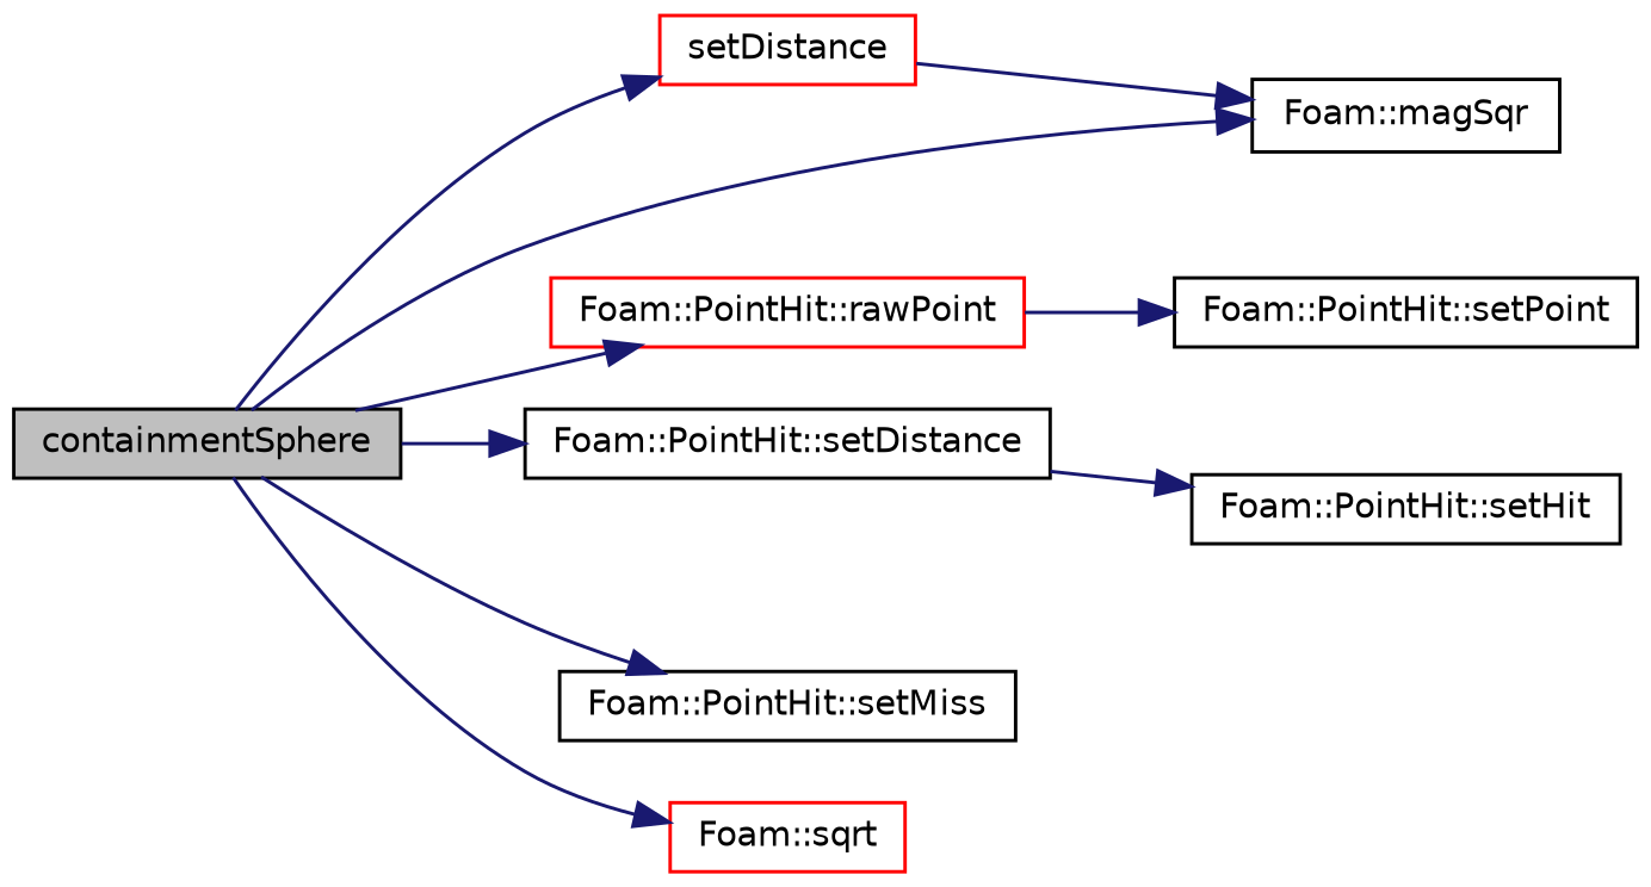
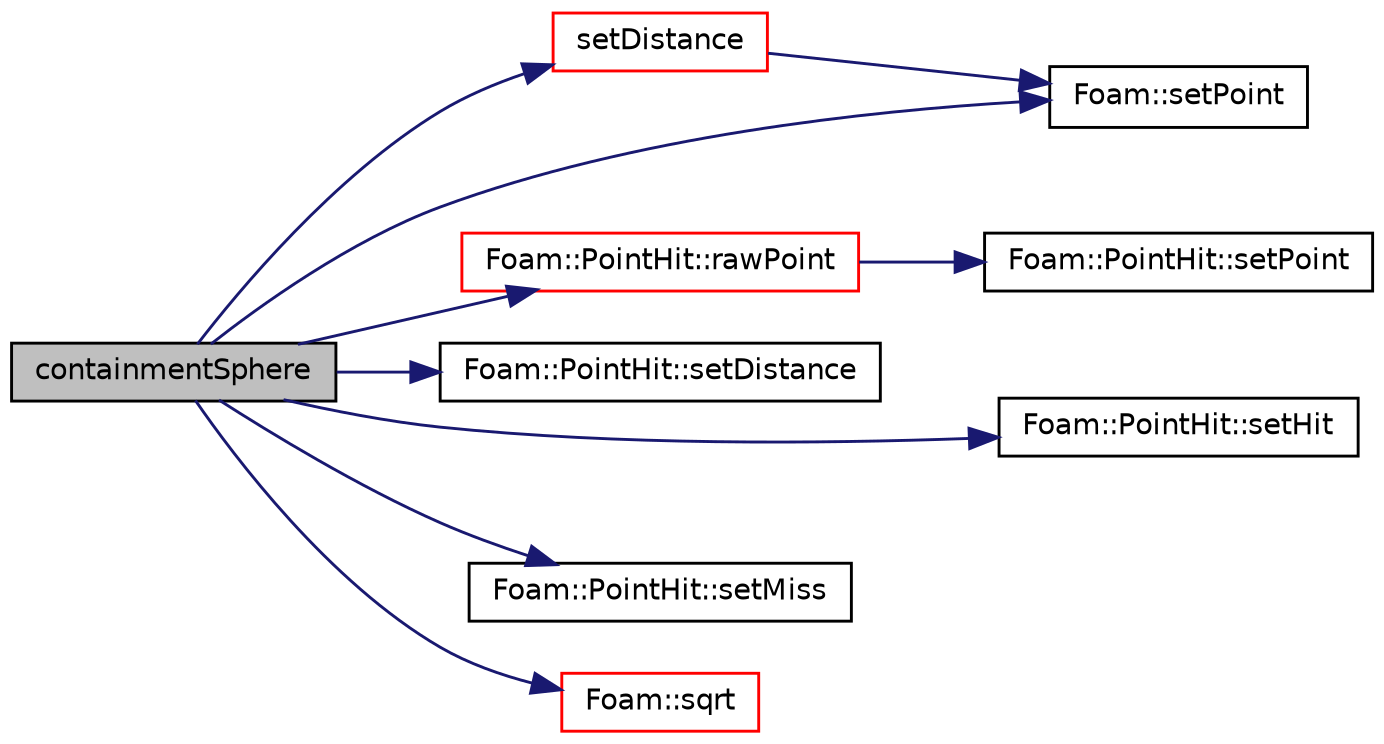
  digraph {
    rankdir=LR
    node [color=black fontname=Helvetica fontsize=10 shape=record]
    edge [color=midnightblue fontname=Helvetica fontsize=10 labelfontname=Helvetica labelfontsize=10 style=solid]
    n1 [fillcolor=grey75 fontcolor=black height=0.2 label=containmentSphere style=filled width=0.4]
    n2 [color=red height=0.2 label=setDistance width=0.4]
-   n3 [height=0.2 label="Foam::magSqr" width=0.4]
+   n3 [height=0.2 label="Foam::setPoint" width=0.4]
    n4 [color=red height=0.2 label="Foam::PointHit::rawPoint" width=0.4]
    n5 [height=0.2 label="Foam::PointHit::setDistance" width=0.4]
    n6 [height=0.2 label="Foam::PointHit::setHit" width=0.4]
    n7 [height=0.2 label="Foam::PointHit::setMiss" width=0.4]
    n8 [color=red height=0.2 label="Foam::sqrt" width=0.4]
    n9 [height=0.2 label="Foam::PointHit::setPoint" width=0.4]
    n1 -> n2
    n1 -> n3
    n1 -> n4
    n1 -> n5
-   n5 -> n6
+   n1 -> n6
    n1 -> n7
    n1 -> n8
    n2 -> n3
    n4 -> n9
  }
